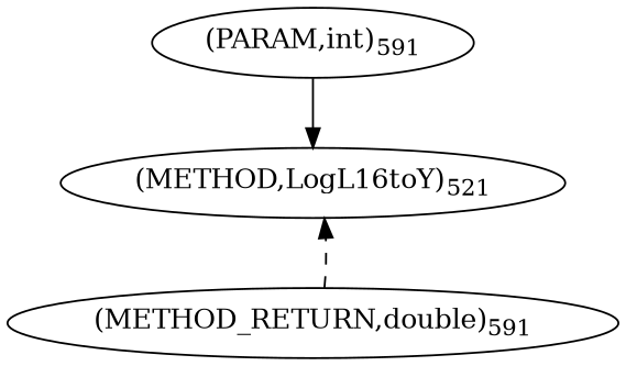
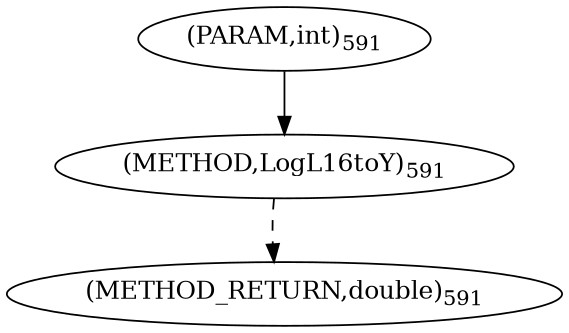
  digraph {
-   n1 [label=<(METHOD,LogL16toY)<SUB>521</SUB>>]
+   n1 [label=<(METHOD,LogL16toY)<SUB>591</SUB>>]
    n2 [label=<(METHOD_RETURN,double)<SUB>591</SUB>>]
    n3 [label=<(PARAM,int)<SUB>591</SUB>>]
-   n2 -> n1 [style=dashed]
+   n1 -> n2 [style=dashed]
    n3 -> n1 [style=solid]
  }
